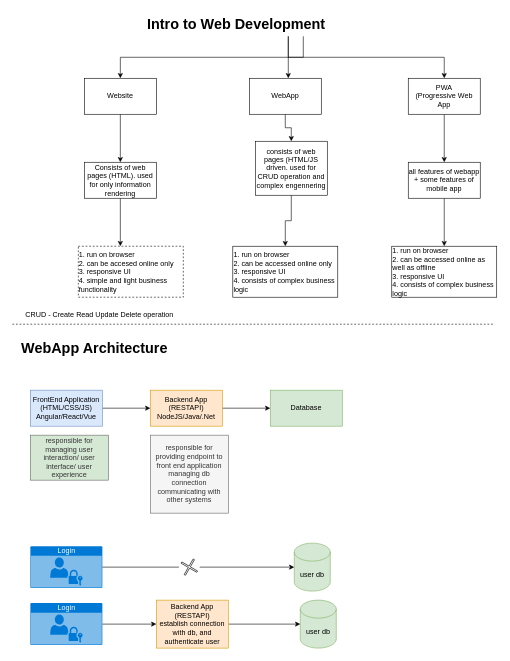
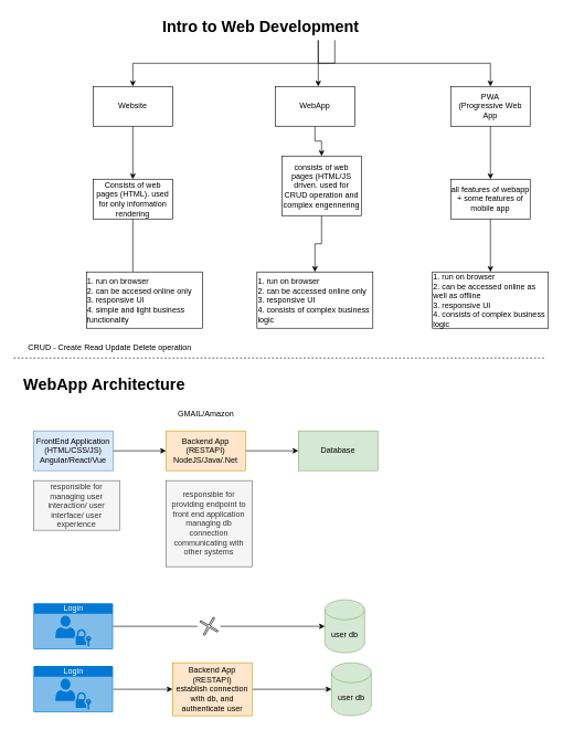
  <mxCell id="0" />
  <mxCell id="1" parent="0" />
  <mxCell id="2" value="" style="edgeStyle=orthogonalEdgeStyle;rounded=0;orthogonalLoop=1;jettySize=auto;html=1;" edge="1" parent="1" source="5" target="7"><mxGeometry relative="1" as="geometry" /></mxCell>
  <mxCell id="3" value="" style="edgeStyle=orthogonalEdgeStyle;rounded=0;orthogonalLoop=1;jettySize=auto;html=1;" edge="1" parent="1" source="5"><mxGeometry relative="1" as="geometry"><mxPoint x="480" y="130" as="targetPoint" /><Array as="points"><mxPoint x="480" y="80" /><mxPoint x="480" y="80" /></Array></mxGeometry></mxCell>
  <mxCell id="4" style="edgeStyle=orthogonalEdgeStyle;rounded=0;orthogonalLoop=1;jettySize=auto;html=1;" edge="1" parent="1" source="5" target="11"><mxGeometry relative="1" as="geometry"><Array as="points"><mxPoint x="480" y="95" /><mxPoint x="740" y="95" /></Array></mxGeometry></mxCell>
  <mxCell id="5" value="&lt;h1&gt;Intro to Web Development&lt;/h1&gt;" style="text;html=1;strokeColor=none;fillColor=none;spacing=5;spacingTop=-20;whiteSpace=wrap;overflow=hidden;rounded=0;" vertex="1" parent="1"><mxGeometry x="240" y="20" width="530" height="40" as="geometry" /></mxCell>
  <mxCell id="6" value="" style="edgeStyle=orthogonalEdgeStyle;rounded=0;orthogonalLoop=1;jettySize=auto;html=1;" edge="1" parent="1" source="7" target="13"><mxGeometry relative="1" as="geometry" /></mxCell>
  <mxCell id="7" value="Website" style="whiteSpace=wrap;html=1;" vertex="1" parent="1"><mxGeometry x="140" y="130" width="120" height="60" as="geometry" /></mxCell>
  <mxCell id="8" value="" style="edgeStyle=orthogonalEdgeStyle;rounded=0;orthogonalLoop=1;jettySize=auto;html=1;" edge="1" parent="1" source="9" target="15"><mxGeometry relative="1" as="geometry" /></mxCell>
  <mxCell id="9" value="WebApp" style="whiteSpace=wrap;html=1;" vertex="1" parent="1"><mxGeometry x="415" y="130" width="120" height="60" as="geometry" /></mxCell>
  <mxCell id="10" value="" style="edgeStyle=orthogonalEdgeStyle;rounded=0;orthogonalLoop=1;jettySize=auto;html=1;" edge="1" parent="1" source="11" target="18"><mxGeometry relative="1" as="geometry" /></mxCell>
  <mxCell id="11" value="PWA&lt;br&gt;(Progressive Web App" style="whiteSpace=wrap;html=1;" vertex="1" parent="1"><mxGeometry x="680" y="130" width="120" height="60" as="geometry" /></mxCell>
- <mxCell id="12" style="edgeStyle=orthogonalEdgeStyle;rounded=0;orthogonalLoop=1;jettySize=auto;html=1;entryX=0.4;entryY=0;entryDx=0;entryDy=0;entryPerimeter=0;" edge="1" parent="1" source="13" target="20"><mxGeometry relative="1" as="geometry" /></mxCell>
+ <mxCell id="12" style="edgeStyle=orthogonalEdgeStyle;rounded=0;orthogonalLoop=1;jettySize=auto;html=1;entryX=0.4;entryY=0;entryDx=0;entryDy=0;entryPerimeter=0;endArrow=none;" edge="1" parent="1" source="13" target="20"><mxGeometry relative="1" as="geometry" /></mxCell>
  <mxCell id="13" value="Consists of web pages (HTML). used for only information rendering" style="whiteSpace=wrap;html=1;" vertex="1" parent="1"><mxGeometry x="140" y="270" width="120" height="60" as="geometry" /></mxCell>
  <mxCell id="14" value="" style="edgeStyle=orthogonalEdgeStyle;rounded=0;orthogonalLoop=1;jettySize=auto;html=1;" edge="1" parent="1" source="15" target="19"><mxGeometry relative="1" as="geometry" /></mxCell>
  <mxCell id="15" value="consists of web pages (HTML/JS driven. used for CRUD operation and complex engennering" style="whiteSpace=wrap;html=1;" vertex="1" parent="1"><mxGeometry x="425" y="235" width="120" height="90" as="geometry" /></mxCell>
  <mxCell id="16" value="CRUD - Create Read Update Delete operation" style="text;html=1;align=center;verticalAlign=middle;resizable=0;points=[];autosize=1;strokeColor=none;fillColor=none;" vertex="1" parent="1"><mxGeometry x="30" y="510" width="270" height="30" as="geometry" /></mxCell>
  <mxCell id="17" style="edgeStyle=orthogonalEdgeStyle;rounded=0;orthogonalLoop=1;jettySize=auto;html=1;" edge="1" parent="1" source="18" target="21"><mxGeometry relative="1" as="geometry" /></mxCell>
  <mxCell id="18" value="all features of webapp + some features of mobile app" style="whiteSpace=wrap;html=1;" vertex="1" parent="1"><mxGeometry x="680" y="270" width="120" height="60" as="geometry" /></mxCell>
  <mxCell id="19" value="&lt;div style=&quot;text-align: left;&quot;&gt;&lt;span style=&quot;background-color: initial;&quot;&gt;1. run on browser&lt;/span&gt;&lt;/div&gt;&lt;div style=&quot;text-align: left;&quot;&gt;&lt;span style=&quot;background-color: initial;&quot;&gt;2. can be accessed online only&lt;/span&gt;&lt;/div&gt;&lt;div style=&quot;text-align: left;&quot;&gt;&lt;span style=&quot;background-color: initial;&quot;&gt;3. responsive UI&lt;/span&gt;&lt;/div&gt;&lt;div style=&quot;text-align: left;&quot;&gt;&lt;span style=&quot;background-color: initial;&quot;&gt;4. consists of complex business logic&lt;/span&gt;&lt;/div&gt;" style="whiteSpace=wrap;html=1;" vertex="1" parent="1"><mxGeometry x="387.5" y="410" width="175" height="85" as="geometry" /></mxCell>
- <mxCell id="20" value="&lt;div style=&quot;text-align: left;&quot;&gt;&lt;span style=&quot;background-color: initial;&quot;&gt;1. run on browser&lt;/span&gt;&lt;/div&gt;&lt;div style=&quot;text-align: left;&quot;&gt;&lt;span style=&quot;background-color: initial;&quot;&gt;2. can be accesed online only&lt;/span&gt;&lt;/div&gt;&lt;div style=&quot;text-align: left;&quot;&gt;&lt;span style=&quot;background-color: initial;&quot;&gt;3. responsive UI&lt;/span&gt;&lt;/div&gt;&lt;div style=&quot;text-align: left;&quot;&gt;&lt;span style=&quot;background-color: initial;&quot;&gt;4. simple and light business functionality&lt;/span&gt;&lt;/div&gt;" style="whiteSpace=wrap;html=1;dashed=1;" vertex="1" parent="1"><mxGeometry x="130" y="410" width="175" height="85" as="geometry" /></mxCell>
+ <mxCell id="20" value="&lt;div style=&quot;text-align: left;&quot;&gt;&lt;span style=&quot;background-color: initial;&quot;&gt;1. run on browser&lt;/span&gt;&lt;/div&gt;&lt;div style=&quot;text-align: left;&quot;&gt;&lt;span style=&quot;background-color: initial;&quot;&gt;2. can be accesed online only&lt;/span&gt;&lt;/div&gt;&lt;div style=&quot;text-align: left;&quot;&gt;&lt;span style=&quot;background-color: initial;&quot;&gt;3. responsive UI&lt;/span&gt;&lt;/div&gt;&lt;div style=&quot;text-align: left;&quot;&gt;&lt;span style=&quot;background-color: initial;&quot;&gt;4. simple and light business functionality&lt;/span&gt;&lt;/div&gt;" style="whiteSpace=wrap;html=1;" vertex="1" parent="1"><mxGeometry x="130" y="410" width="175" height="85" as="geometry" /></mxCell>
  <mxCell id="21" value="&lt;div style=&quot;text-align: left;&quot;&gt;&lt;span style=&quot;background-color: initial;&quot;&gt;1. run on browser&lt;/span&gt;&lt;span style=&quot;background-color: initial;&quot;&gt;&amp;nbsp;&lt;/span&gt;&lt;/div&gt;&lt;div style=&quot;text-align: left;&quot;&gt;&lt;span style=&quot;background-color: initial;&quot;&gt;2. can be accessed online as well as offline&lt;/span&gt;&lt;/div&gt;&lt;div style=&quot;text-align: left;&quot;&gt;&lt;span style=&quot;background-color: initial;&quot;&gt;3. responsive UI&lt;/span&gt;&lt;/div&gt;&lt;div style=&quot;text-align: left;&quot;&gt;&lt;span style=&quot;background-color: initial;&quot;&gt;4. consists of complex business logic&lt;/span&gt;&lt;/div&gt;" style="whiteSpace=wrap;html=1;" vertex="1" parent="1"><mxGeometry x="652.5" y="410" width="175" height="85" as="geometry" /></mxCell>
  <mxCell id="22" value="" style="endArrow=none;dashed=1;html=1;rounded=0;" edge="1" parent="1"><mxGeometry width="50" height="50" relative="1" as="geometry"><mxPoint x="20" y="540" as="sourcePoint" /><mxPoint x="822" y="540" as="targetPoint" /></mxGeometry></mxCell>
  <mxCell id="23" value="&lt;h1&gt;WebApp Architecture&lt;/h1&gt;" style="text;html=1;strokeColor=none;fillColor=none;spacing=5;spacingTop=-20;whiteSpace=wrap;overflow=hidden;rounded=0;" vertex="1" parent="1"><mxGeometry x="30" y="560" width="510" height="40" as="geometry" /></mxCell>
  <mxCell id="24" value="" style="edgeStyle=orthogonalEdgeStyle;rounded=0;orthogonalLoop=1;jettySize=auto;html=1;" edge="1" parent="1" source="25" target="27"><mxGeometry relative="1" as="geometry" /></mxCell>
  <mxCell id="25" value="FrontEnd Application&lt;br&gt;(HTML/CSS/JS)&lt;br&gt;Angular/React/Vue" style="rounded=0;whiteSpace=wrap;html=1;fillColor=#dae8fc;strokeColor=#6c8ebf;" vertex="1" parent="1"><mxGeometry x="50" y="650" width="120" height="60" as="geometry" /></mxCell>
  <mxCell id="26" value="" style="edgeStyle=orthogonalEdgeStyle;rounded=0;orthogonalLoop=1;jettySize=auto;html=1;" edge="1" parent="1" source="27" target="28"><mxGeometry relative="1" as="geometry" /></mxCell>
  <mxCell id="27" value="Backend App (RESTAPI)&lt;br&gt;NodeJS/Java/.Net" style="rounded=0;whiteSpace=wrap;html=1;fillColor=#ffe6cc;strokeColor=#d79b00;" vertex="1" parent="1"><mxGeometry x="250" y="650" width="120" height="60" as="geometry" /></mxCell>
  <mxCell id="28" value="Database" style="whiteSpace=wrap;html=1;fillColor=#d5e8d4;strokeColor=#82b366;rounded=0;" vertex="1" parent="1"><mxGeometry x="450" y="650" width="120" height="60" as="geometry" /></mxCell>
- <mxCell id="30" value="responsible for managing user interaction/ user interface/ user experience" style="rounded=0;whiteSpace=wrap;html=1;fillColor=#d5e8d4;strokeColor=#666666;fontColor=#333333;" vertex="1" parent="1"><mxGeometry x="50" y="725" width="130" height="75" as="geometry" /></mxCell>
+ <mxCell id="29" value="GMAIL/Amazon" style="text;html=1;align=center;verticalAlign=middle;resizable=0;points=[];autosize=1;strokeColor=none;fillColor=none;" vertex="1" parent="1"><mxGeometry x="255" y="610" width="110" height="30" as="geometry" /></mxCell>
+ <mxCell id="30" value="responsible for managing user interaction/ user interface/ user experience" style="rounded=0;whiteSpace=wrap;html=1;fillColor=#f5f5f5;strokeColor=#666666;fontColor=#333333;" vertex="1" parent="1"><mxGeometry x="50" y="725" width="130" height="75" as="geometry" /></mxCell>
  <mxCell id="31" value="responsible for providing endpoint to front end application&lt;br&gt;managing db connection&lt;br&gt;communicating with other systems" style="rounded=0;whiteSpace=wrap;html=1;fillColor=#f5f5f5;strokeColor=#666666;fontColor=#333333;" vertex="1" parent="1"><mxGeometry x="250" y="725" width="130" height="130" as="geometry" /></mxCell>
  <mxCell id="32" style="edgeStyle=orthogonalEdgeStyle;rounded=0;orthogonalLoop=1;jettySize=auto;html=1;startArrow=none;" edge="1" parent="1" source="35" target="34"><mxGeometry relative="1" as="geometry" /></mxCell>
  <mxCell id="33" value="Login" style="html=1;strokeColor=none;fillColor=#0079D6;labelPosition=center;verticalLabelPosition=middle;verticalAlign=top;align=center;fontSize=12;outlineConnect=0;spacingTop=-6;fontColor=#FFFFFF;sketch=0;shape=mxgraph.sitemap.login;" vertex="1" parent="1"><mxGeometry x="50" y="910" width="120" height="70" as="geometry" /></mxCell>
  <mxCell id="34" value="user db" style="shape=cylinder3;whiteSpace=wrap;html=1;boundedLbl=1;backgroundOutline=1;size=15;fillColor=#d5e8d4;strokeColor=#82b366;" vertex="1" parent="1"><mxGeometry x="490" y="905" width="60" height="80" as="geometry" /></mxCell>
  <mxCell id="35" value="" style="shape=cross;whiteSpace=wrap;html=1;size=0.083;rotation=30;" vertex="1" parent="1"><mxGeometry x="300" y="930" width="30" height="30" as="geometry" /></mxCell>
  <mxCell id="36" value="" style="edgeStyle=orthogonalEdgeStyle;rounded=0;orthogonalLoop=1;jettySize=auto;html=1;endArrow=none;" edge="1" parent="1" source="33" target="35"><mxGeometry relative="1" as="geometry"><mxPoint x="170" y="945" as="sourcePoint" /><mxPoint x="490" y="945" as="targetPoint" /></mxGeometry></mxCell>
  <mxCell id="37" style="edgeStyle=orthogonalEdgeStyle;rounded=0;orthogonalLoop=1;jettySize=auto;html=1;entryX=0;entryY=0.5;entryDx=0;entryDy=0;" edge="1" parent="1" source="38" target="41"><mxGeometry relative="1" as="geometry" /></mxCell>
  <mxCell id="38" value="Login" style="html=1;strokeColor=none;fillColor=#0079D6;labelPosition=center;verticalLabelPosition=middle;verticalAlign=top;align=center;fontSize=12;outlineConnect=0;spacingTop=-6;fontColor=#FFFFFF;sketch=0;shape=mxgraph.sitemap.login;" vertex="1" parent="1"><mxGeometry x="50" y="1005" width="120" height="70" as="geometry" /></mxCell>
  <mxCell id="39" value="user db" style="shape=cylinder3;whiteSpace=wrap;html=1;boundedLbl=1;backgroundOutline=1;size=15;fillColor=#d5e8d4;strokeColor=#82b366;" vertex="1" parent="1"><mxGeometry x="500" y="1000" width="60" height="80" as="geometry" /></mxCell>
  <mxCell id="40" style="edgeStyle=orthogonalEdgeStyle;rounded=0;orthogonalLoop=1;jettySize=auto;html=1;" edge="1" parent="1" source="41" target="39"><mxGeometry relative="1" as="geometry" /></mxCell>
  <mxCell id="41" value="Backend App (RESTAPI)&lt;br&gt;establish connection with db, and authenticate user" style="rounded=0;whiteSpace=wrap;html=1;fillColor=#ffe6cc;strokeColor=#d79b00;" vertex="1" parent="1"><mxGeometry x="260" y="1000" width="120" height="80" as="geometry" /></mxCell>
